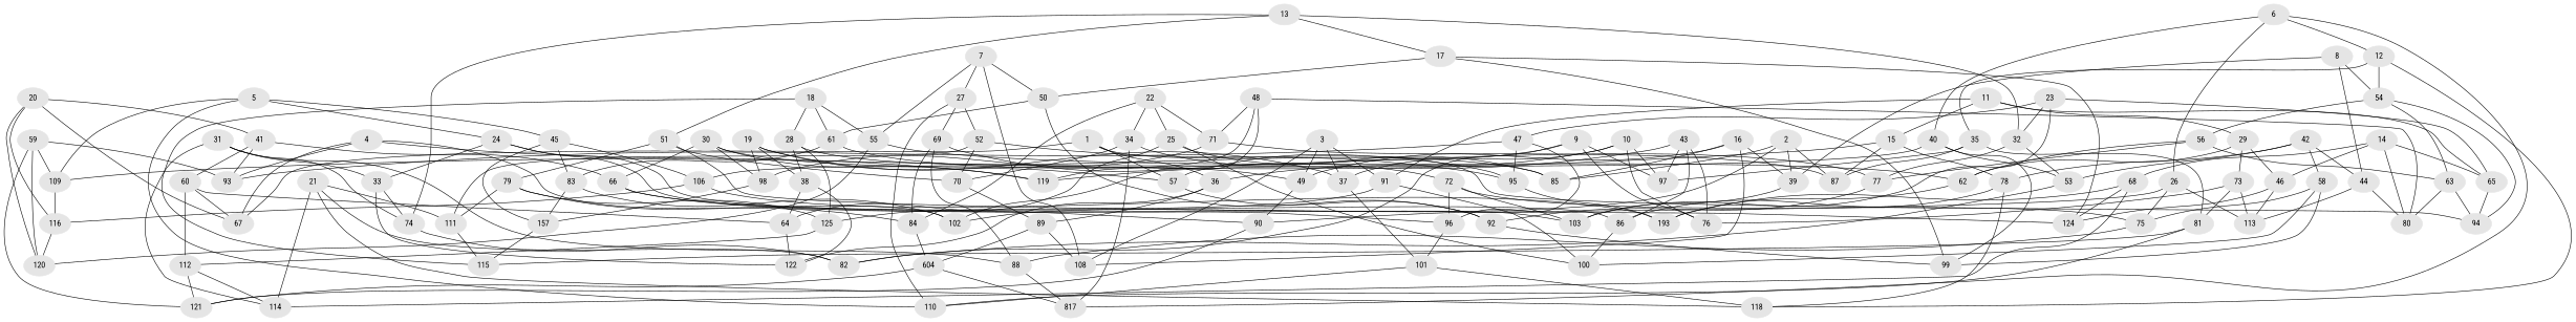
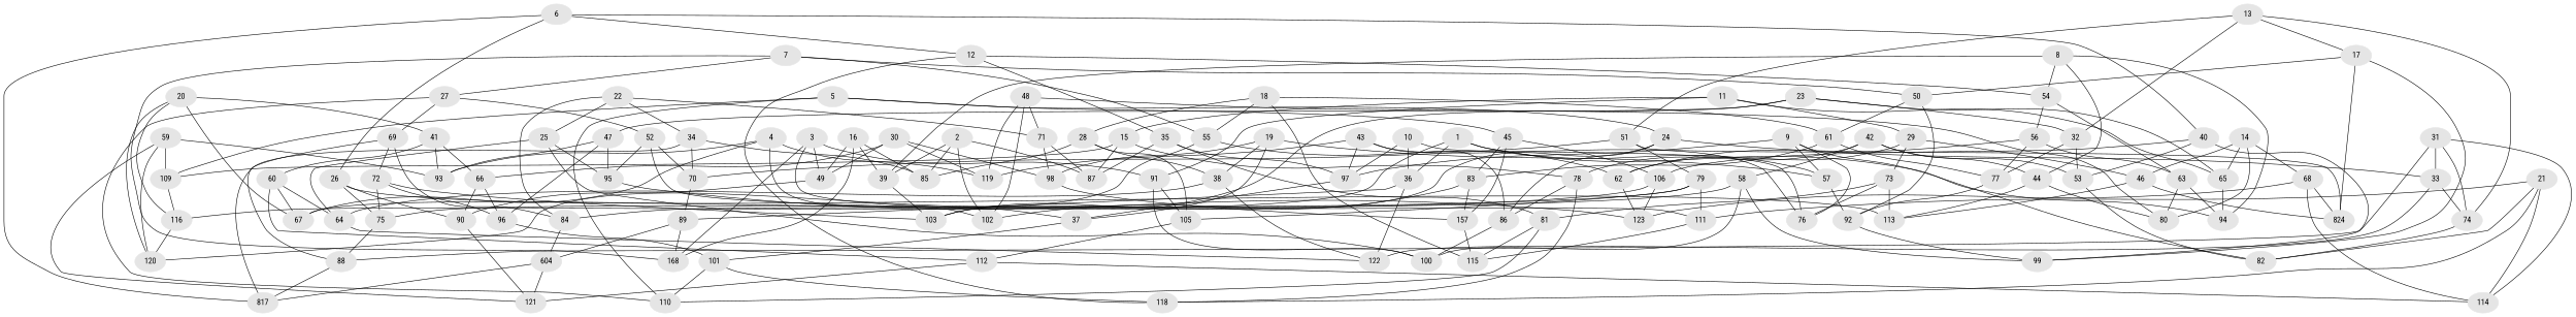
  graph {
    fontname="Roboto Condensed"
    node [color=gray90 fontname="Roboto Condensed" style=filled]
    edge [fontname="Roboto Condensed"]
    1
    36
    57
    67
    94
    122
    89
    92
    2
    39
    85
    87
    102
    103
    3
    37
    49
    91
-   108
+   108 [label=168]
    101
    90
    100
-   105 [label=125]
+   105
    4
    93
    119
    5
    24
    45
    109
    110
    33
    86
    106
    83
    n36 [label=157]
    116
    6
    12
    26
    40
    n42 [label=817]
    54
    35
    118
    75
    113
    99
    53
    7
    27
    50
    55
    52
    69
    61
    120
    62
    8
    44
    80
    56
    63
    9
    76
    82
    97
    10
    11
    15
    29
    65
    78
    46
    73
    81
    13
    17
    32
    51
    74
-   124
+   124 [label=824]
    77
    70
    79
    14
    68
    114
-   123 [label=193]
+   123
    16
    18
    28
    115
    38
    19
    98
    64
    20
    41
    66
    60
    21
    111
    22
    25
    34
    71
    84
    95
    n110 [label=604]
    23
    47
    96
    88
    121
    72
    112
    30
    31
    42
    58
    43
    48
    59
    1 -- 36
    1 -- 57
    1 -- 67
    1 -- 94
    36 -- 122
    36 -- 89
    57 -- 92
    89 -- 108
    89 -- n110
    92 -- 99
    2 -- 39
    2 -- 85
    2 -- 87
    2 -- 102
    39 -- 103
    3 -- 37
    3 -- 49
    3 -- 91
    3 -- 108
    37 -- 101
    49 -- 90
    91 -- 100
    91 -- 105
    101 -- 110
    101 -- 118
    90 -- 121
    105 -- 112
    4 -- 67
    4 -- 102
    4 -- 93
    4 -- 119
    5 -- 24
    5 -- 45
    5 -- 109
    5 -- 110
    24 -- 103
    24 -- 33
    24 -- 86
    45 -- 106
    45 -- 83
    45 -- n36
    109 -- 116
    33 -- 122
    33 -- 74
    86 -- 100
    106 -- 116
    106 -- 123
    83 -- 102
    83 -- n36
    n36 -- 115
    116 -- 120
    6 -- 12
    6 -- 26
    6 -- 40
    6 -- n42
    12 -- 54
    12 -- 35
    12 -- 118
    26 -- 90
    26 -- 75
    26 -- 113
    40 -- 106
    40 -- 99
    40 -- 53
    54 -- 56
    54 -- 63
    35 -- 87
    35 -- 97
    35 -- 81
    75 -- 88
    53 -- 82
    7 -- 108
    7 -- 27
    7 -- 50
    7 -- 55
    27 -- 110
    27 -- 52
    27 -- 69
    50 -- 92
    50 -- 61
    55 -- 120
    55 -- 62
    52 -- 70
    52 -- 111
    52 -- 95
    69 -- 84
    69 -- 88
    69 -- 72
    61 -- 83
    61 -- 77
    62 -- 123
-   54 -- 94
+   8 -- 94
    8 -- 39
    8 -- 54
    8 -- 44
    44 -- 113
    44 -- 80
    56 -- 62
    56 -- 63
    56 -- 77
    63 -- 94
    63 -- 80
    9 -- 57
    9 -- 76
    9 -- 82
    9 -- 97
    10 -- 36
-   10 -- 37
+   97 -- 37
    10 -- 76
    10 -- 97
    11 -- 91
    11 -- 15
    11 -- 29
    11 -- 65
    15 -- 87
    15 -- 109
    15 -- 78
    29 -- 62
    29 -- 46
    29 -- 73
    65 -- 94
    78 -- 86
    78 -- 118
    46 -- 113
    46 -- 124
    73 -- 113
    73 -- 76
    73 -- 81
    81 -- 110
    81 -- 115
    13 -- 17
    13 -- 32
    13 -- 51
    13 -- 74
    17 -- 99
    17 -- 50
    17 -- 124
    32 -- 53
    32 -- 77
    51 -- 124
    51 -- 70
    51 -- 79
    74 -- 82
    77 -- 92
    70 -- 89
    79 -- 105
    79 -- 111
    79 -- 84
    14 -- 80
    14 -- 65
    14 -- 46
    14 -- 68
    68 -- 124
    68 -- 114
    68 -- 123
    16 -- 39
    16 -- 85
    16 -- 49
    16 -- 108
    18 -- 55
    18 -- 61
    18 -- 28
    18 -- 115
    28 -- 85
    28 -- 105
    28 -- 38
    38 -- 122
    38 -- 64
    19 -- 57
    19 -- 37
    19 -- 38
    19 -- 98
    98 -- n36
    64 -- 122
    20 -- 67
    20 -- 116
    20 -- 120
    20 -- 41
    41 -- 93
    41 -- 66
    41 -- 60
    66 -- 90
    66 -- 96
    60 -- 67
    60 -- 64
    60 -- 112
    21 -- 118
    21 -- 82
    21 -- 114
    21 -- 111
    111 -- 115
    22 -- 25
    22 -- 34
    22 -- 71
    22 -- 84
    25 -- 100
    25 -- 64
    25 -- 95
    34 -- 85
    34 -- n42
    34 -- 70
    71 -- 87
    71 -- 98
    84 -- n110
    95 -- 123
    n110 -- n42
    n110 -- 121
    23 -- 103
    23 -- 65
    23 -- 32
    23 -- 47
    47 -- 93
    47 -- 95
    47 -- 96
    96 -- 101
    88 -- n42
    72 -- 103
    72 -- 75
    72 -- 96
    112 -- 114
    112 -- 121
    30 -- 49
    30 -- 119
    30 -- 98
    30 -- 66
    31 -- 33
    31 -- 74
    31 -- 114
    31 -- 88
    42 -- 53
    42 -- 44
    42 -- 78
    42 -- 58
    58 -- 100
    58 -- 75
    58 -- 99
    43 -- 119
    43 -- 86
    43 -- 76
    43 -- 97
    48 -- 102
    48 -- 119
    48 -- 80
    48 -- 71
    59 -- 93
    59 -- 109
    59 -- 120
    59 -- 121
  }
